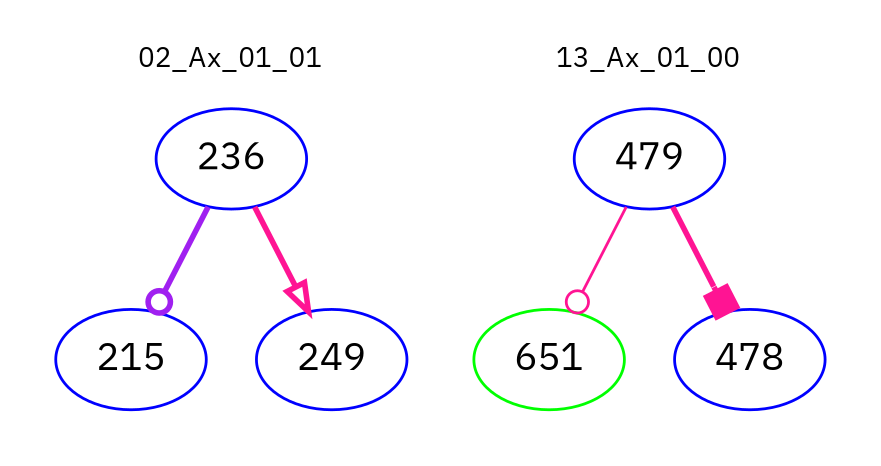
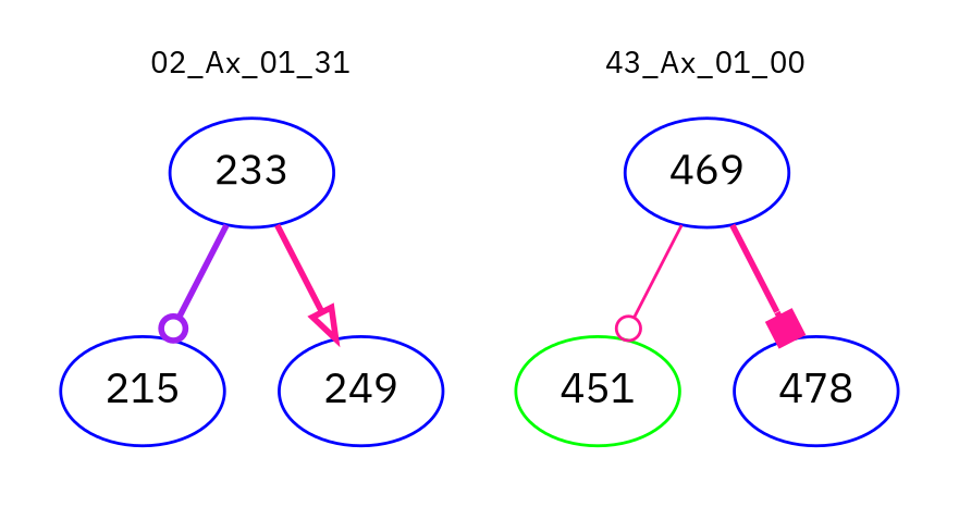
  digraph {
    fontname="IBM Plex Sans"
    node [color=blue fontname="IBM Plex Sans"]
    edge [arrowhead=odot color=deeppink fontname="IBM Plex Sans" style=bold]
-   n1 [label=236]
+   n1 [label=233]
    n2 [label=215]
    n3 [label=249]
-   n4 [label=479]
-   n5 [color=green label=651]
+   n4 [label=469]
+   n5 [color=green label=451]
    n6 [label=478]
    subgraph cluster_1 {
      color=white
      fontsize=10
-     label="02_Ax_01_01"
+     label="02_Ax_01_31"
      n1
      n2
      n3
    }
    subgraph cluster_2 {
      color=white
      fontsize=10
-     label="13_Ax_01_00"
+     label="43_Ax_01_00"
      n4
      n5
      n6
    }
    n1 -> n2 [color=purple]
    n1 -> n3 [arrowhead=onormal]
    n4 -> n5 [style=solid]
    n4 -> n6 [arrowhead=box]
  }
